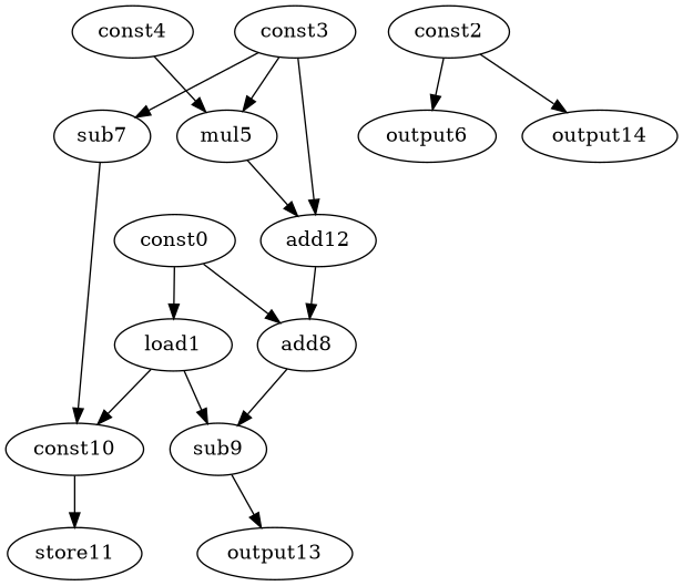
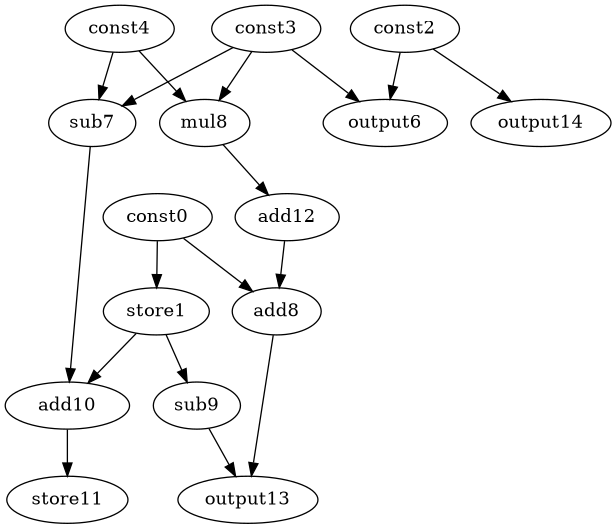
  digraph {
    node [opcode=const]
    edge [operand=0]
-   load1 [opcode=load]
+   load1 [opcode=load label=store1]
    const0
    add8 [opcode=add]
    sub9 [opcode=sub]
-   add10 [opcode=add label=const10]
+   add10 [opcode=add]
    store11 [opcode=store]
    output13 [opcode=output]
    output6 [opcode=output]
    const2
    output14 [opcode=output]
-   mul5 [opcode=mul]
+   mul5 [opcode=mul label=mul8]
    const3
    sub7 [opcode=sub]
    add12 [opcode=add]
    const4
    load1 -> sub9 [operand=1]
    load1 -> add10
    const0 -> load1
    const0 -> add8
-   add8 -> sub9
+   add8 -> output13
    sub9 -> output13
    add10 -> store11 [operand=1]
    const2 -> output6
    const2 -> output14
    mul5 -> add12 [operand=1]
    const3 -> mul5
    const3 -> sub7
-   const3 -> add12
+   const3 -> output6
    sub7 -> add10 [operand=1]
    add12 -> add8 [operand=1]
    const4 -> mul5 [operand=1]
+   const4 -> sub7 [operand=1]
  }
